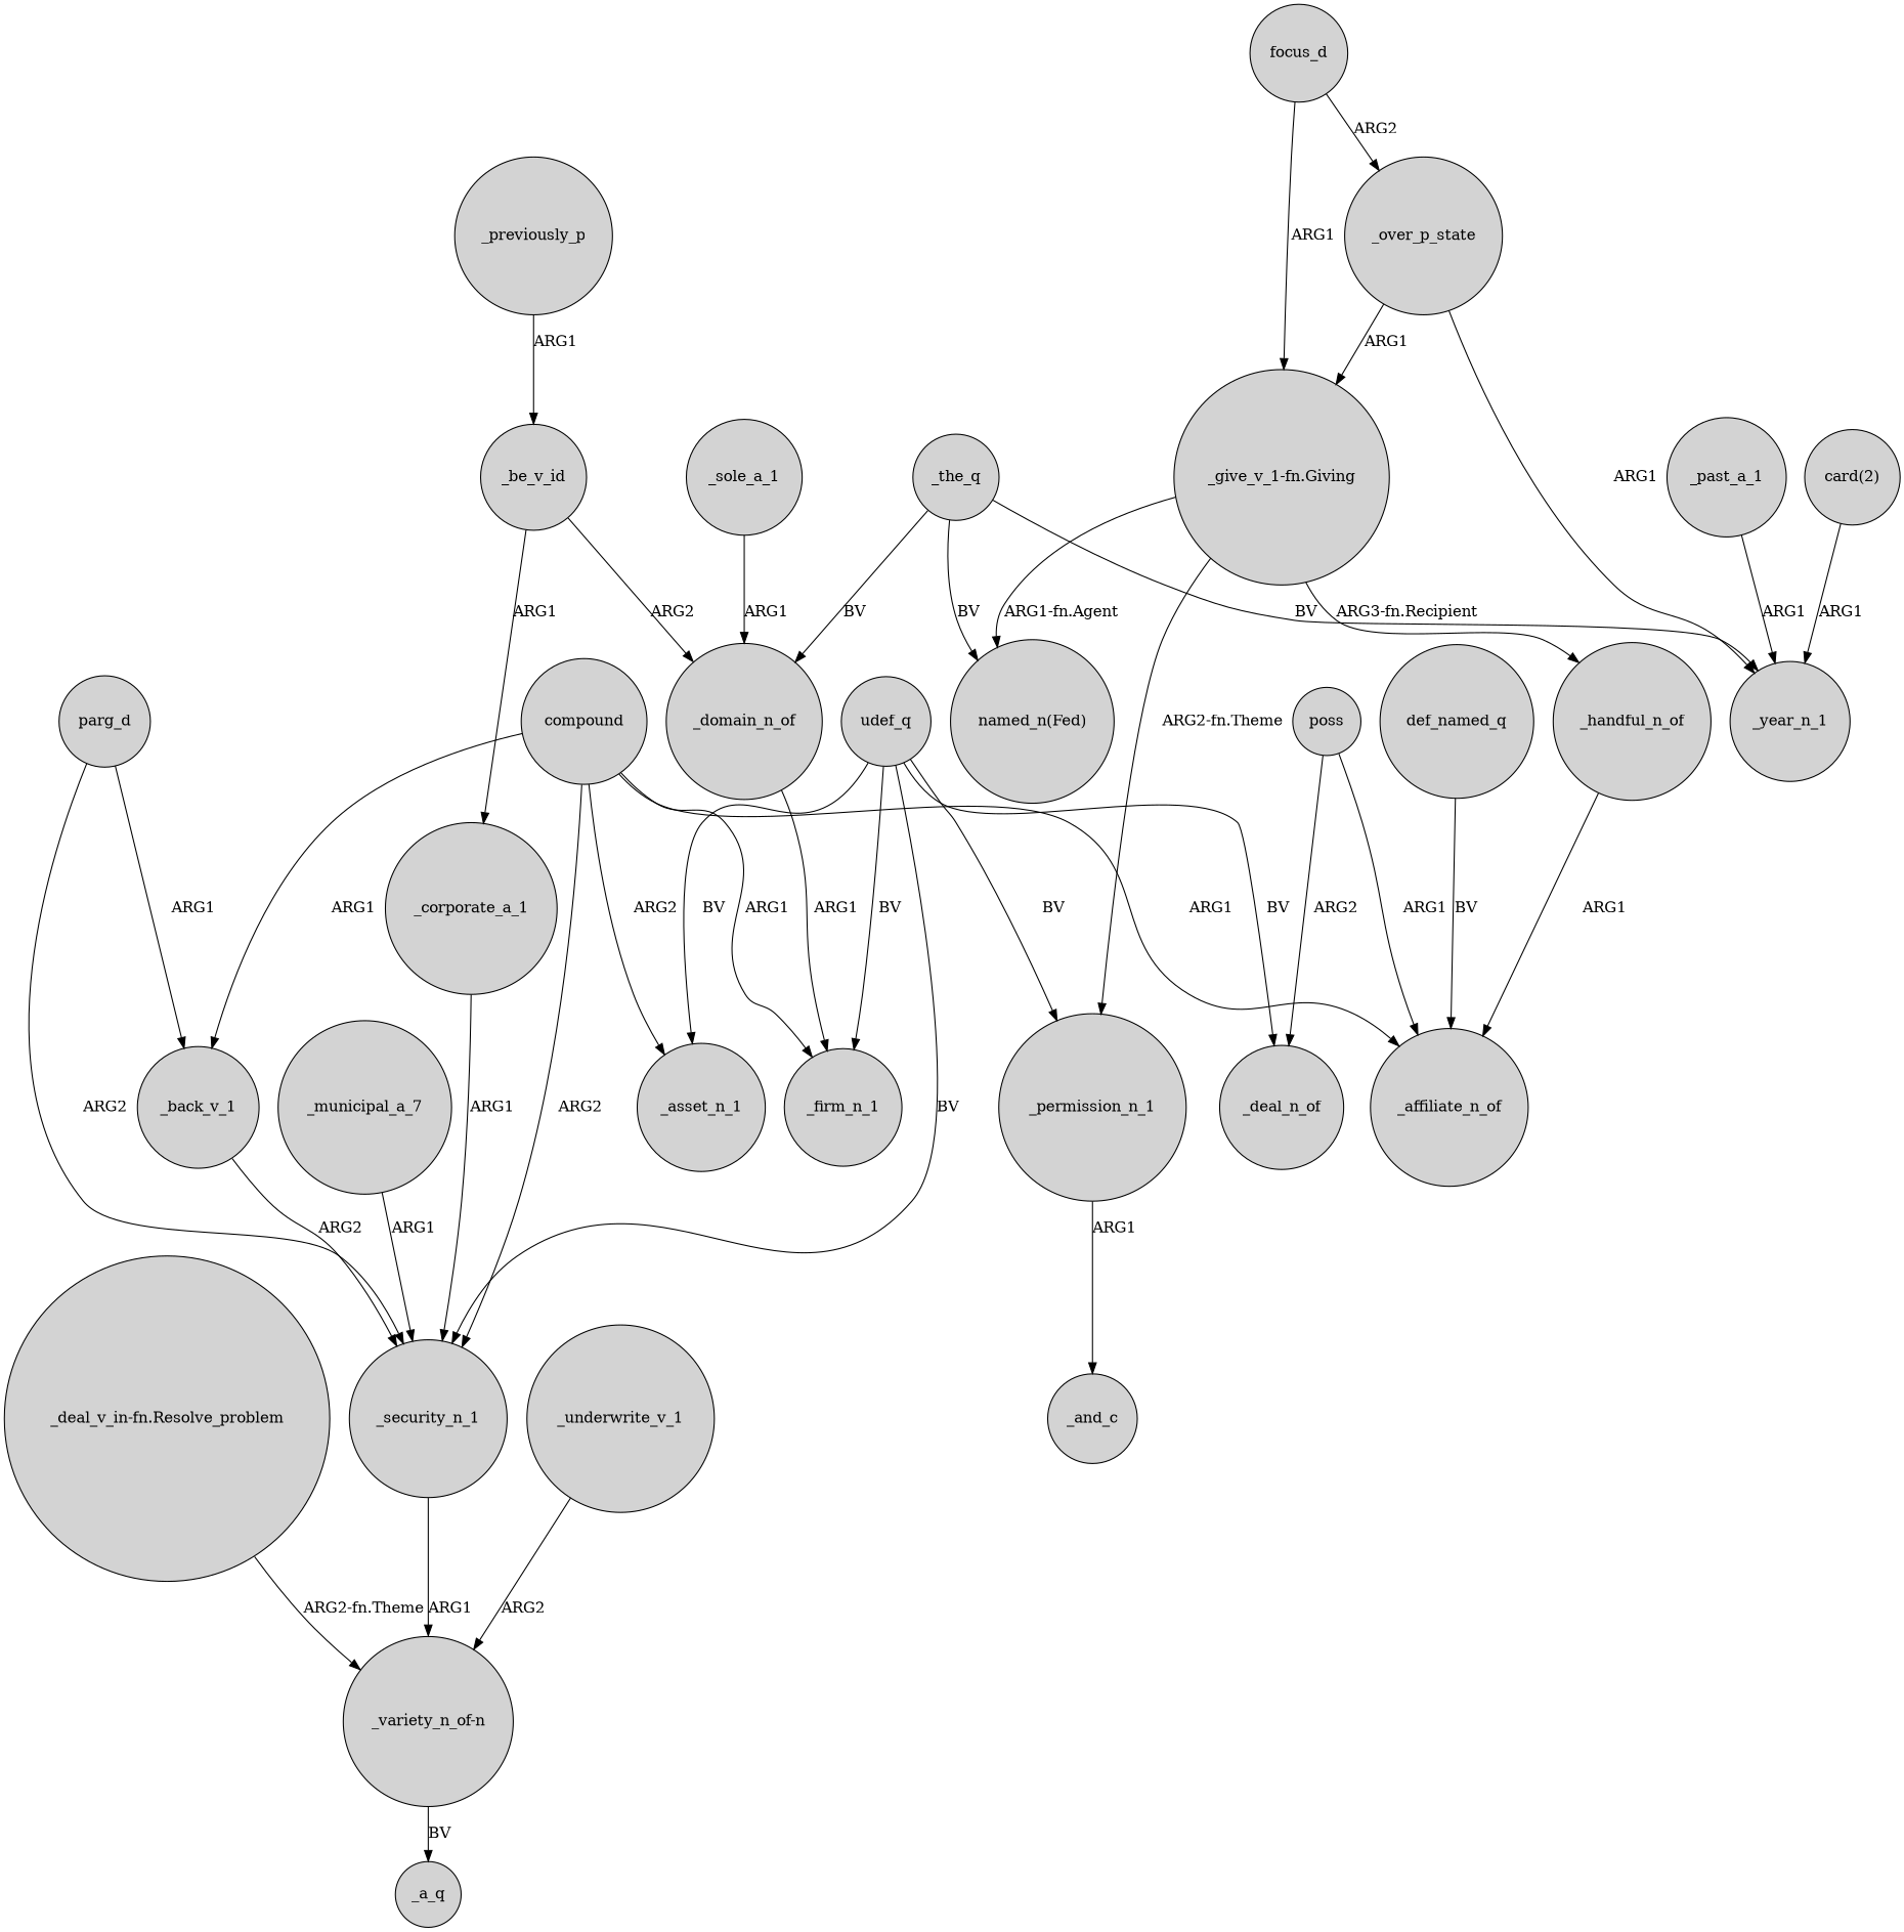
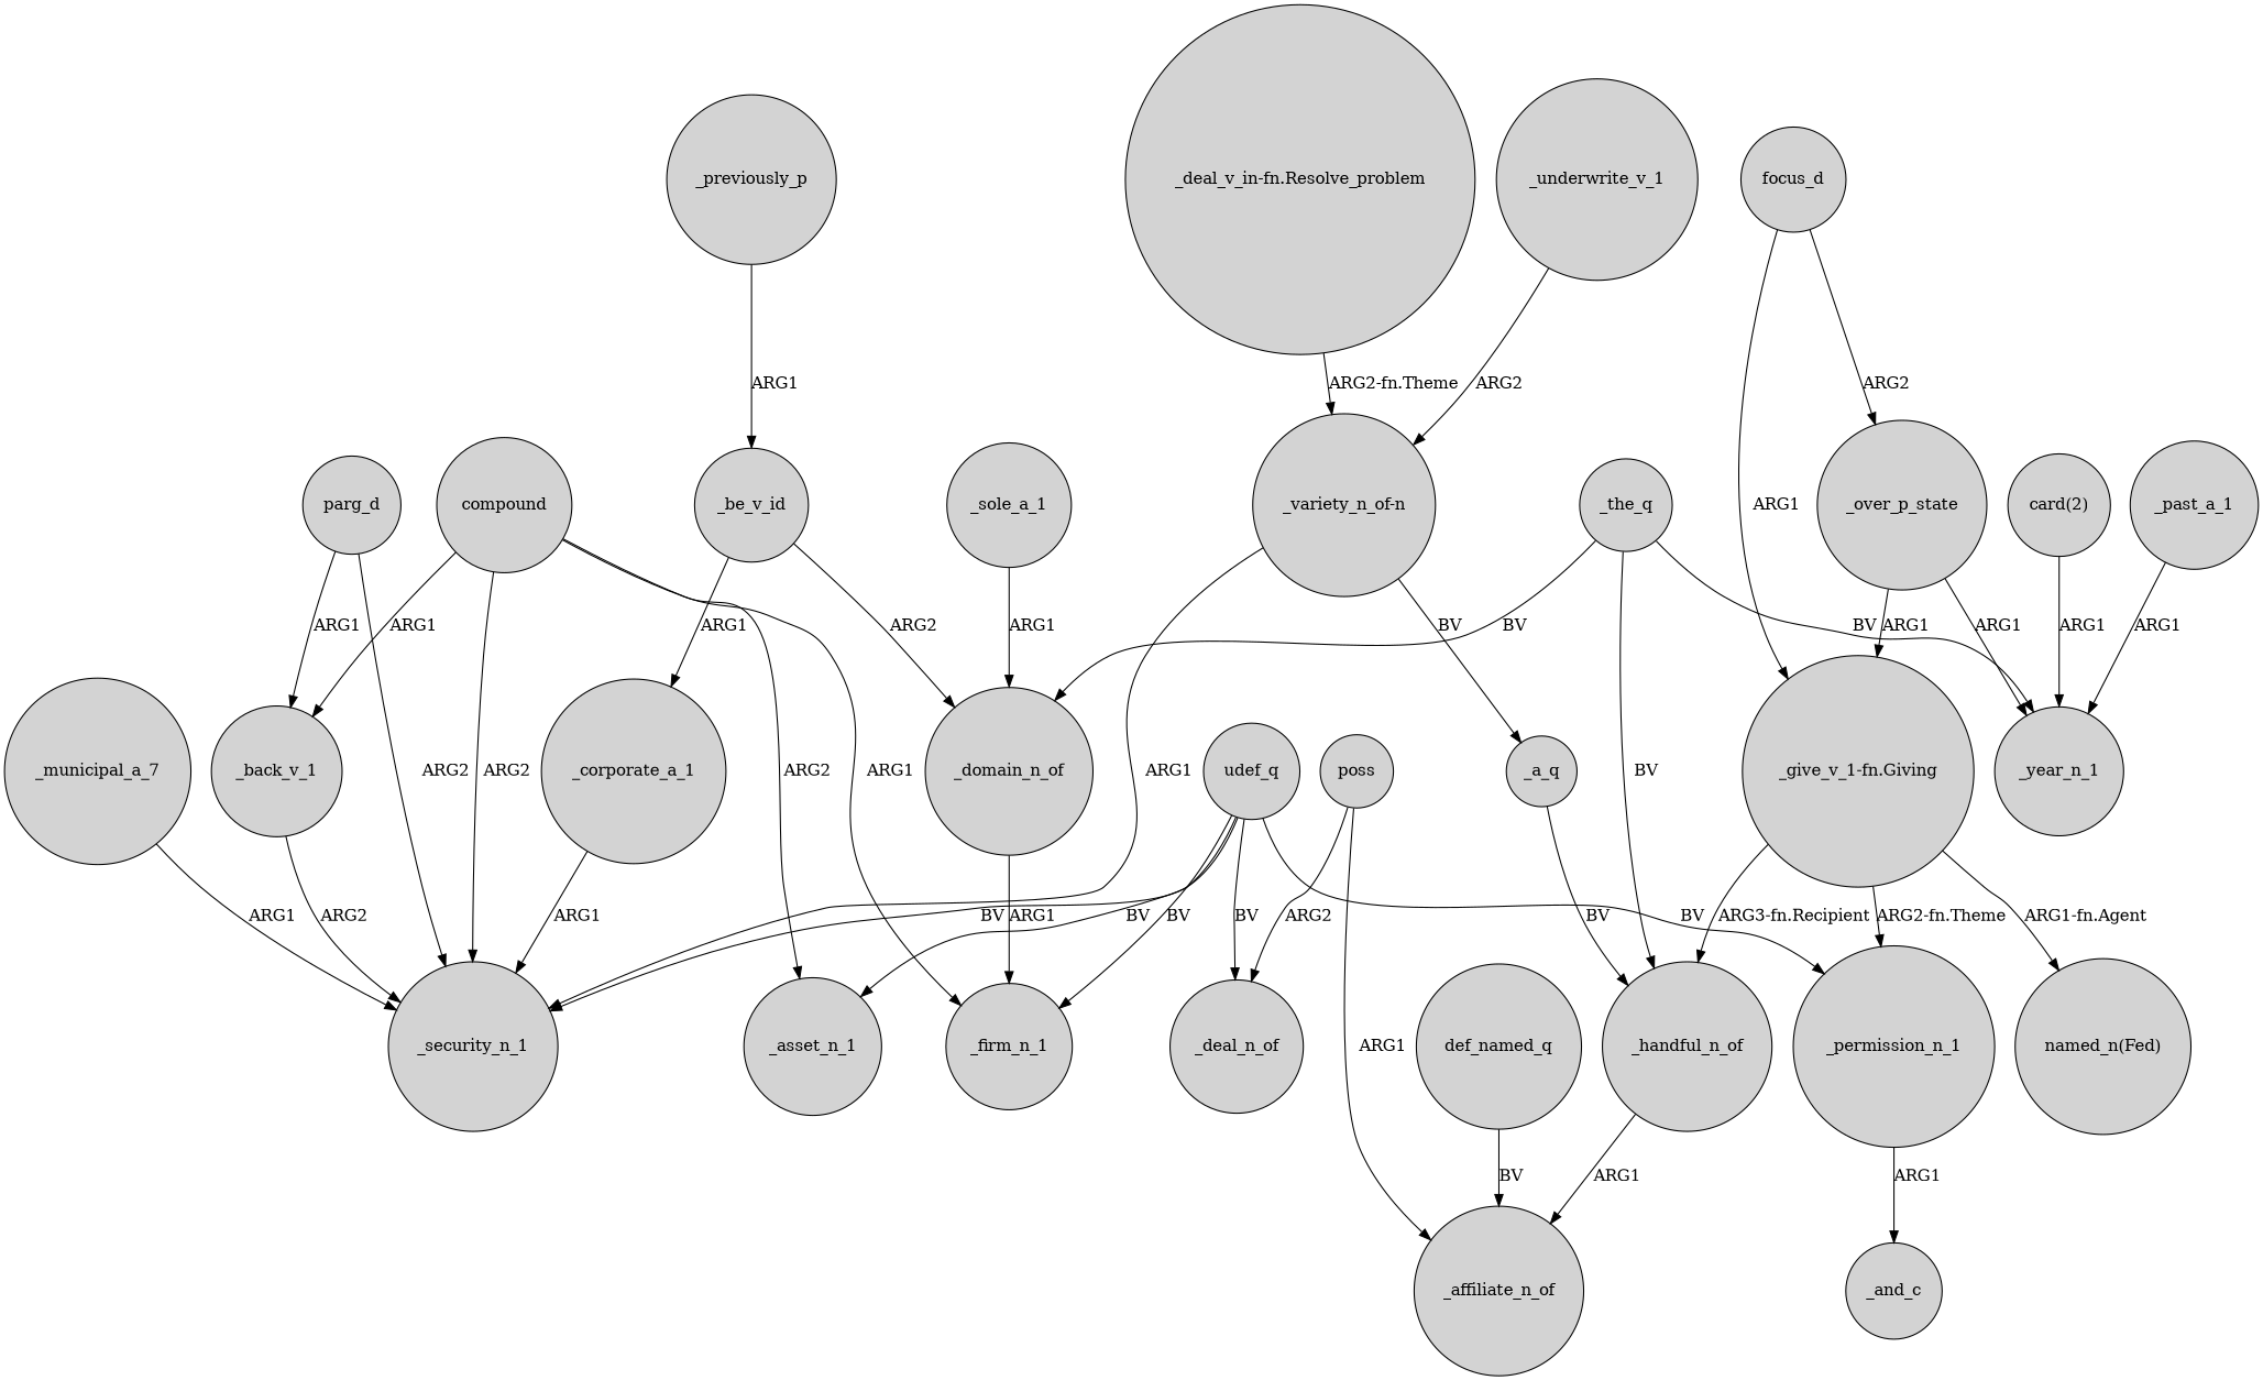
  digraph {
    node [shape=circle style=filled]
    "_deal_v_in-fn.Resolve_problem"
    "_variety_n_of-n"
    _security_n_1
    _a_q
    "_give_v_1-fn.Giving"
    _permission_n_1
    "named_n(Fed)"
    _handful_n_of
    _and_c
    _affiliate_n_of
    n11 [label=_deal_n_of]
    poss
    _the_q
    _domain_n_of
    _year_n_1
    _firm_n_1
    n17 [label=_municipal_a_7]
    _sole_a_1
    _corporate_a_1
    _underwrite_v_1
    focus_d
    _over_p_state
    compound
    _back_v_1
    _asset_n_1
    udef_q
    parg_d
    n28 [label=def_named_q]
    _be_v_id
    _past_a_1
    "card(2)"
    _previously_p
    "_deal_v_in-fn.Resolve_problem" -> "_variety_n_of-n" [label="ARG2-fn.Theme"]
-   _security_n_1 -> "_variety_n_of-n" [label=ARG1]
+   "_variety_n_of-n" -> _security_n_1 [label=ARG1]
    "_variety_n_of-n" -> _a_q [label=BV]
+   _a_q -> _handful_n_of [label=BV]
    "_give_v_1-fn.Giving" -> _permission_n_1 [label="ARG2-fn.Theme"]
    "_give_v_1-fn.Giving" -> "named_n(Fed)" [label="ARG1-fn.Agent"]
    "_give_v_1-fn.Giving" -> _handful_n_of [label="ARG3-fn.Recipient"]
    _permission_n_1 -> _and_c [label=ARG1]
    _handful_n_of -> _affiliate_n_of [label=ARG1]
    poss -> _affiliate_n_of [label=ARG1]
    poss -> n11 [label=ARG2]
-   _the_q -> "named_n(Fed)" [label=BV]
+   _the_q -> _handful_n_of [label=BV]
    _the_q -> _domain_n_of [label=BV]
    _the_q -> _year_n_1 [label=BV]
    _domain_n_of -> _firm_n_1 [label=ARG1]
    n17 -> _security_n_1 [label=ARG1]
    _sole_a_1 -> _domain_n_of [label=ARG1]
    _corporate_a_1 -> _security_n_1 [label=ARG1]
    _underwrite_v_1 -> "_variety_n_of-n" [label=ARG2]
    focus_d -> "_give_v_1-fn.Giving" [label=ARG1]
    focus_d -> _over_p_state [label=ARG2]
    _over_p_state -> "_give_v_1-fn.Giving" [label=ARG1]
    _over_p_state -> _year_n_1 [label=ARG1]
    compound -> _security_n_1 [label=ARG2]
-   compound -> _affiliate_n_of [label=ARG1]
    compound -> _firm_n_1 [label=ARG1]
    compound -> _back_v_1 [label=ARG1]
    compound -> _asset_n_1 [label=ARG2]
    _back_v_1 -> _security_n_1 [label=ARG2]
    udef_q -> _security_n_1 [label=BV]
    udef_q -> _permission_n_1 [label=BV]
    udef_q -> n11 [label=BV]
    udef_q -> _firm_n_1 [label=BV]
    udef_q -> _asset_n_1 [label=BV]
    parg_d -> _security_n_1 [label=ARG2]
    parg_d -> _back_v_1 [label=ARG1]
    n28 -> _affiliate_n_of [label=BV]
    _be_v_id -> _domain_n_of [label=ARG2]
    _be_v_id -> _corporate_a_1 [label=ARG1]
    _past_a_1 -> _year_n_1 [label=ARG1]
    "card(2)" -> _year_n_1 [label=ARG1]
    _previously_p -> _be_v_id [label=ARG1]
  }
